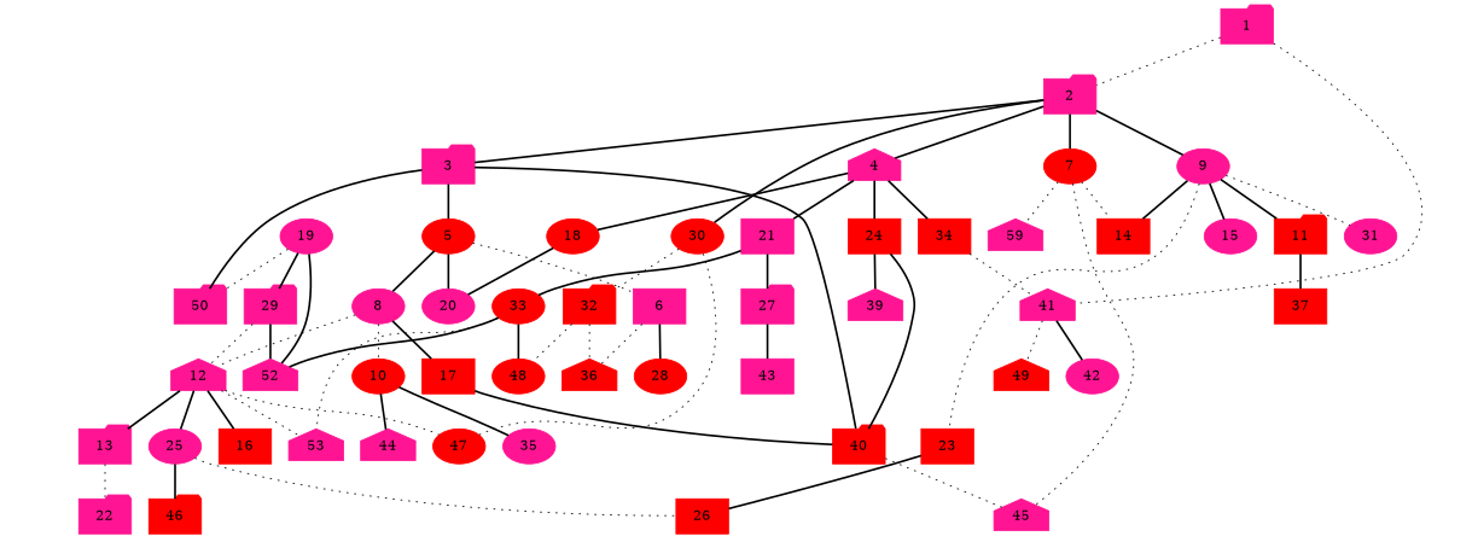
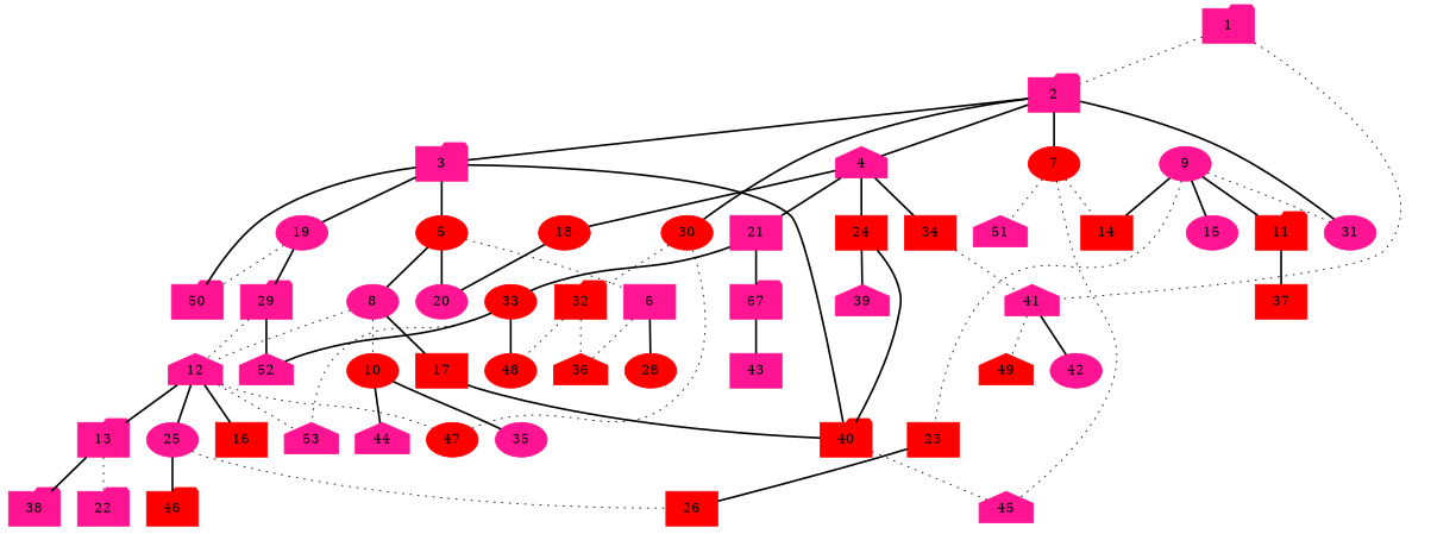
  graph {
    node [color=deeppink shape=ellipse style=filled]
    edge [style=bold weight=1.0]
    1 [shape=folder]
    2 [shape=folder]
    41 [shape=house]
    3 [shape=folder]
    4 [shape=house]
    7 [color=red]
    9
    30 [color=red]
    42
    49 [color=red shape=house]
    5 [color=red]
    19
    40 [color=red shape=folder]
    50 [shape=folder]
    18 [color=red]
    21 [shape=box]
    24 [color=red shape=box]
    34 [color=red shape=box]
    14 [color=red shape=box]
    45 [shape=house]
-   51 [shape=house label=59]
+   51 [shape=house]
    11 [color=red shape=folder]
    15
    23 [color=red shape=box]
    31
    47 [color=red]
    32 [color=red shape=folder]
    6 [shape=box]
    8
    20
    12 [shape=house]
    13 [shape=folder]
    16 [color=red shape=box]
    25
    53 [shape=house]
    29 [shape=folder]
-   27 [shape=folder]
+   27 [shape=folder label=67]
    33 [color=red]
    39 [shape=house]
    28 [color=red]
    36 [color=red shape=house]
    10 [color=red]
    17 [color=red shape=box]
    35
    44 [shape=house]
    37 [color=red shape=box]
    26 [color=red shape=box]
    22 [shape=folder]
+   38 [shape=folder]
    46 [color=red shape=folder]
    52 [shape=house]
    43 [shape=box]
    48 [color=red]
    1 -- 2 [style=dotted]
    1 -- 41 [style=dotted]
    2 -- 3
    2 -- 4
    2 -- 7
-   2 -- 9
+   2 -- 31
    2 -- 30
    41 -- 42
    41 -- 49 [style=dotted]
    3 -- 5
-   52 -- 19
+   3 -- 19
    3 -- 40
    3 -- 50
    4 -- 18
    4 -- 21
    4 -- 24 [weight=2.0]
    4 -- 34
    7 -- 14 [style=dotted]
    7 -- 45 [style=dotted]
    7 -- 51 [style=dotted]
    9 -- 14
    9 -- 11
    9 -- 15
    9 -- 23 [style=dotted]
    9 -- 31 [style=dotted]
    30 -- 47 [style=dotted]
    30 -- 32 [style=dotted]
    5 -- 6 [style=dotted]
    5 -- 8
    5 -- 20
    19 -- 50 [style=dotted]
    19 -- 29
    40 -- 45 [style=dotted]
    18 -- 20
    21 -- 27
    21 -- 33
    24 -- 40
    24 -- 39
    34 -- 41 [style=dotted]
    11 -- 37
    23 -- 26
    32 -- 36 [style=dotted]
    32 -- 48 [style=dotted]
    6 -- 28
    6 -- 36 [style=dotted]
    8 -- 12 [style=dotted]
    8 -- 10 [style=dotted]
    8 -- 17
    12 -- 47 [style=dotted]
    12 -- 13
    12 -- 16
    12 -- 25
    12 -- 53 [style=dotted]
    13 -- 22 [style=dotted]
+   13 -- 38
    25 -- 26 [style=dotted]
    25 -- 46
    29 -- 12 [style=dotted]
    29 -- 52
    27 -- 43
    33 -- 53 [style=dotted]
    33 -- 52
    33 -- 48
    10 -- 35
    10 -- 44
    17 -- 40
  }
